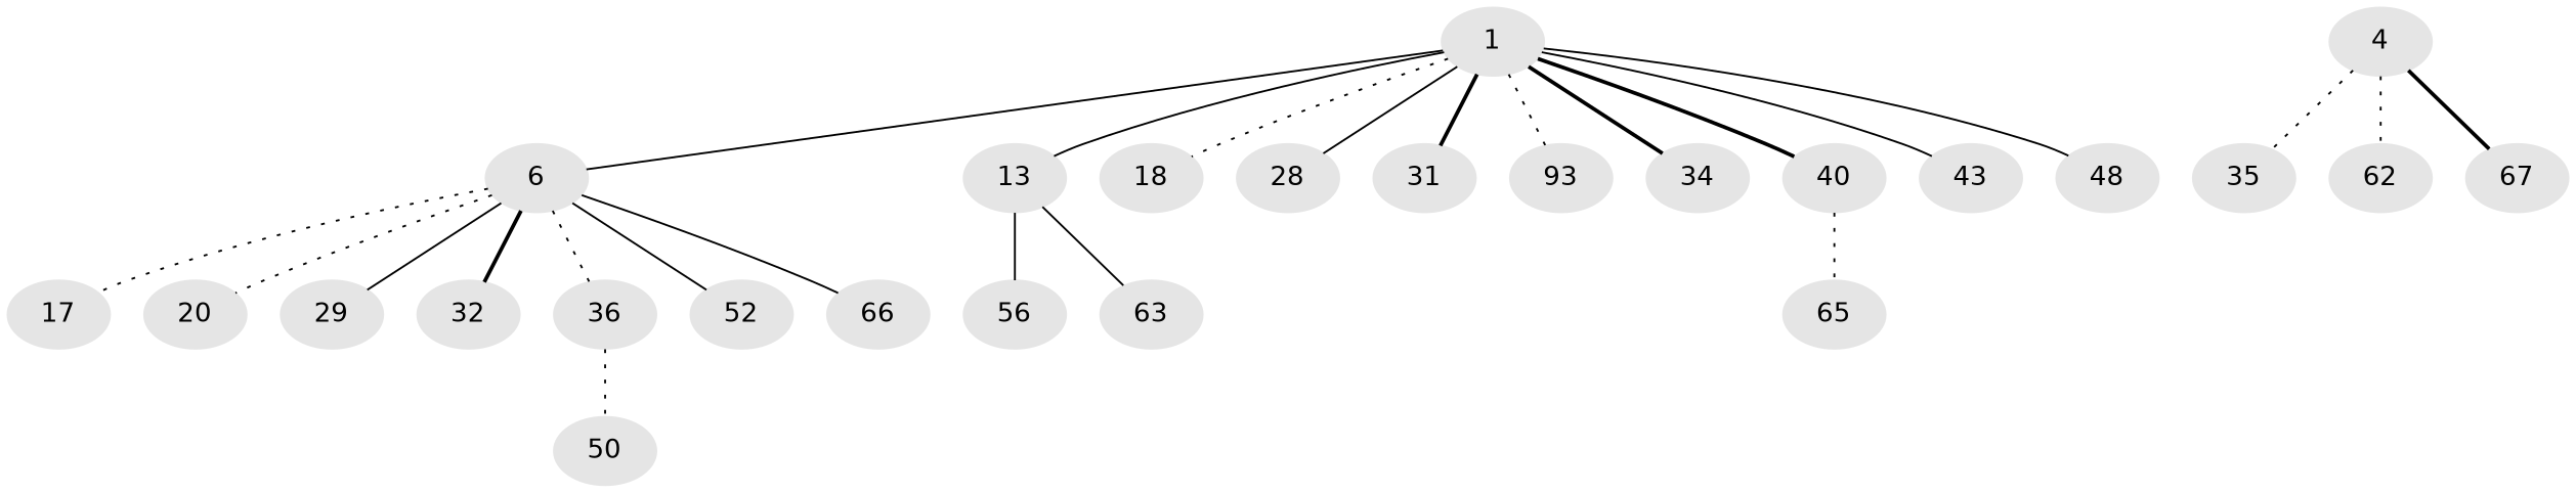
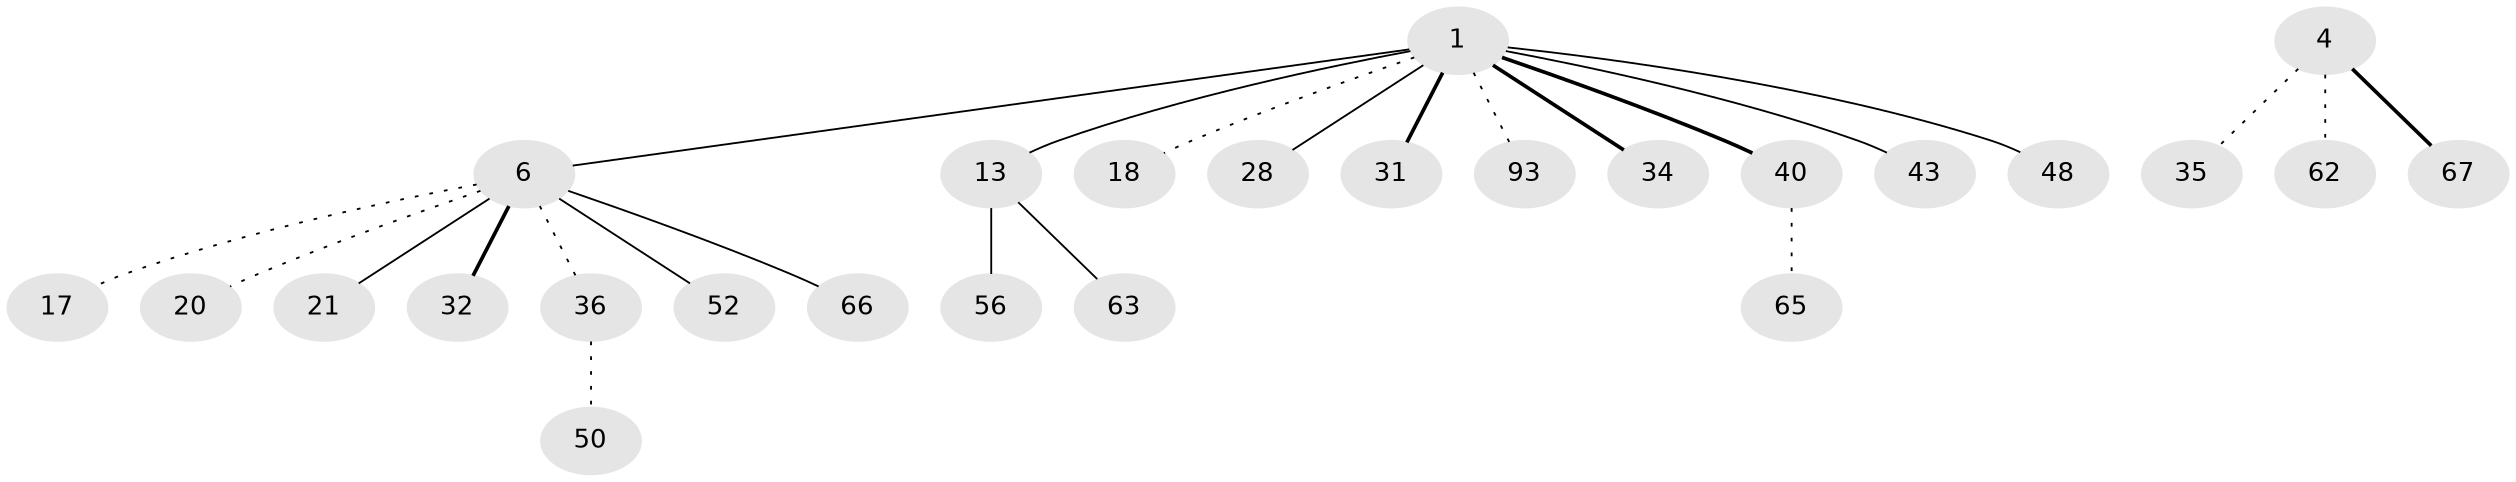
  graph {
    fontname="DejaVu Sans"
    node [color=gray90 fontname="DejaVu Sans" style=filled]
    edge [fontname="DejaVu Sans" style=solid]
    1 [super="+7+3+2+5"]
    6 [super="+8+38+12+9"]
    13 [super="+39+14"]
    18
    28
    31 [super="+49"]
    n7 [label=93]
    34
    40 [super="+55"]
    43
    48
    4 [super="+10"]
    35 [super="+64"]
    62
    67
    17 [super="+26"]
    20
-   21 [super="+24" label=29]
+   21 [super="+24"]
    32
    36 [super="+44+61+68"]
    52
    66
    56 [super="+69"]
    63
    65
    50
    1 -- 6
    1 -- 13
    1 -- 18 [style=dotted]
    1 -- 28
    1 -- 31 [style=bold]
    1 -- n7 [style=dotted]
    1 -- 34 [style=bold]
    1 -- 40 [style=bold]
    1 -- 43
    1 -- 48
    6 -- 17 [style=dotted]
    6 -- 20 [style=dotted]
    6 -- 21
    6 -- 32 [style=bold]
    6 -- 36 [style=dotted]
    6 -- 52
    6 -- 66
    13 -- 56
    13 -- 63
    40 -- 65 [style=dotted]
    4 -- 35 [style=dotted]
    4 -- 62 [style=dotted]
    4 -- 67 [style=bold]
    36 -- 50 [style=dotted]
  }
